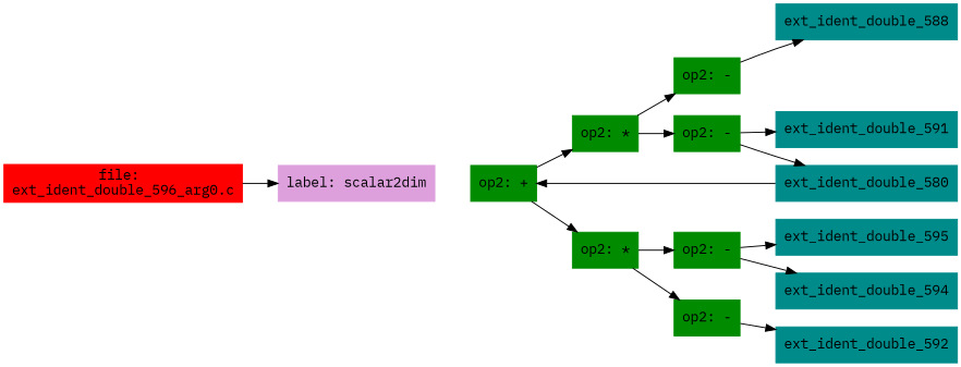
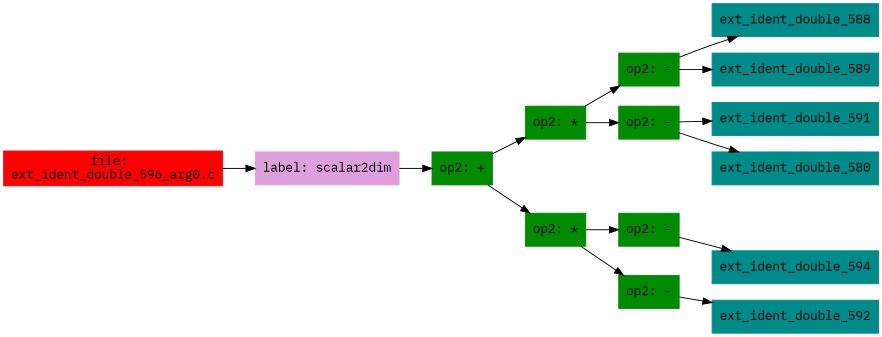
  digraph {
    fontname="IBM Plex Mono"
    rankdir=LR
    node [color=green4 fontname="IBM Plex Mono" shape=box style=filled]
    edge [fontname="IBM Plex Mono"]
    n1 [color=red label="file: \next_ident_double_596_arg0.c"]
    n2 [color=plum label="label: scalar2dim"]
    n3 [label="op2: +"]
    n4 [label="op2: *"]
    n5 [label="op2: *"]
    n6 [label="op2: -"]
    n7 [label="op2: -"]
    n8 [label="op2: -"]
    n9 [label="op2: -"]
    n10 [color=cyan4 label=ext_ident_double_588]
+   n11 [color=cyan4 label=ext_ident_double_589]
    n12 [color=cyan4 label=ext_ident_double_580]
    n13 [color=cyan4 label=ext_ident_double_591]
    n14 [color=cyan4 label=ext_ident_double_592]
    n15 [color=cyan4 label=ext_ident_double_594]
-   n16 [color=cyan4 label=ext_ident_double_595]
    n1 -> n2
-   n12 -> n3
+   n2 -> n3
    n3 -> n4
    n3 -> n5
    n4 -> n6
    n4 -> n7
    n5 -> n8
    n5 -> n9
    n6 -> n10
+   n6 -> n11
    n7 -> n12
    n7 -> n13
    n8 -> n14
    n9 -> n15
-   n9 -> n16
  }
